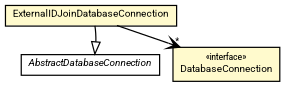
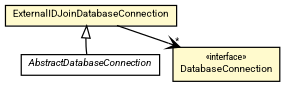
  digraph {
    fontname="Roboto Condensed"
    nodesep=0.15
    rankdir=TB
    ranksep=0.25
    node [fontcolor=black fontname="Roboto Condensed" fontsize=8 margin=0 shape=plaintext]
    edge [color=black fontname="Roboto Condensed" fontsize=7 labelfontname=Roboto labelfontsize=7]
    n1 [height=0 label=<<table title="de.lmu.ifi.dbs.elki.datasource.DatabaseConnection" border="0" cellborder="1" cellspacing="0" cellpadding="2" bgcolor="LemonChiffon" href="DatabaseConnection.html" target="_parent"> 		<tr><td><table border="0" cellspacing="0" cellpadding="1"> 		<tr><td align="center" balign="center"> &#171;interface&#187; </td></tr> 		<tr><td align="center" balign="center"> <font face="Roboto">DatabaseConnection</font> </td></tr> 		</table></td></tr> 		</table>> width=0]
    n2 [height=0 label=<<table title="de.lmu.ifi.dbs.elki.datasource.AbstractDatabaseConnection" border="0" cellborder="1" cellspacing="0" cellpadding="2" href="AbstractDatabaseConnection.html" target="_parent"> 		<tr><td><table border="0" cellspacing="0" cellpadding="1"> 		<tr><td align="center" balign="center"> <font face="Roboto"><i>AbstractDatabaseConnection</i></font> </td></tr> 		</table></td></tr> 		</table>> width=0]
    n3 [height=0 label=<<table title="de.lmu.ifi.dbs.elki.datasource.ExternalIDJoinDatabaseConnection" border="0" cellborder="1" cellspacing="0" cellpadding="2" bgcolor="lemonChiffon" href="ExternalIDJoinDatabaseConnection.html" target="_parent"> 		<tr><td><table border="0" cellspacing="0" cellpadding="1"> 		<tr><td align="center" balign="center"> <font face="Roboto">ExternalIDJoinDatabaseConnection</font> </td></tr> 		</table></td></tr> 		</table>> width=0]
-   n2 -> n3 [arrowtail=empty dir=back weight=10]
+   n3 -> n2 [arrowtail=empty dir=back weight=10]
    n3 -> n1 [arrowhead=open headlabel="*" weight=1]
  }
